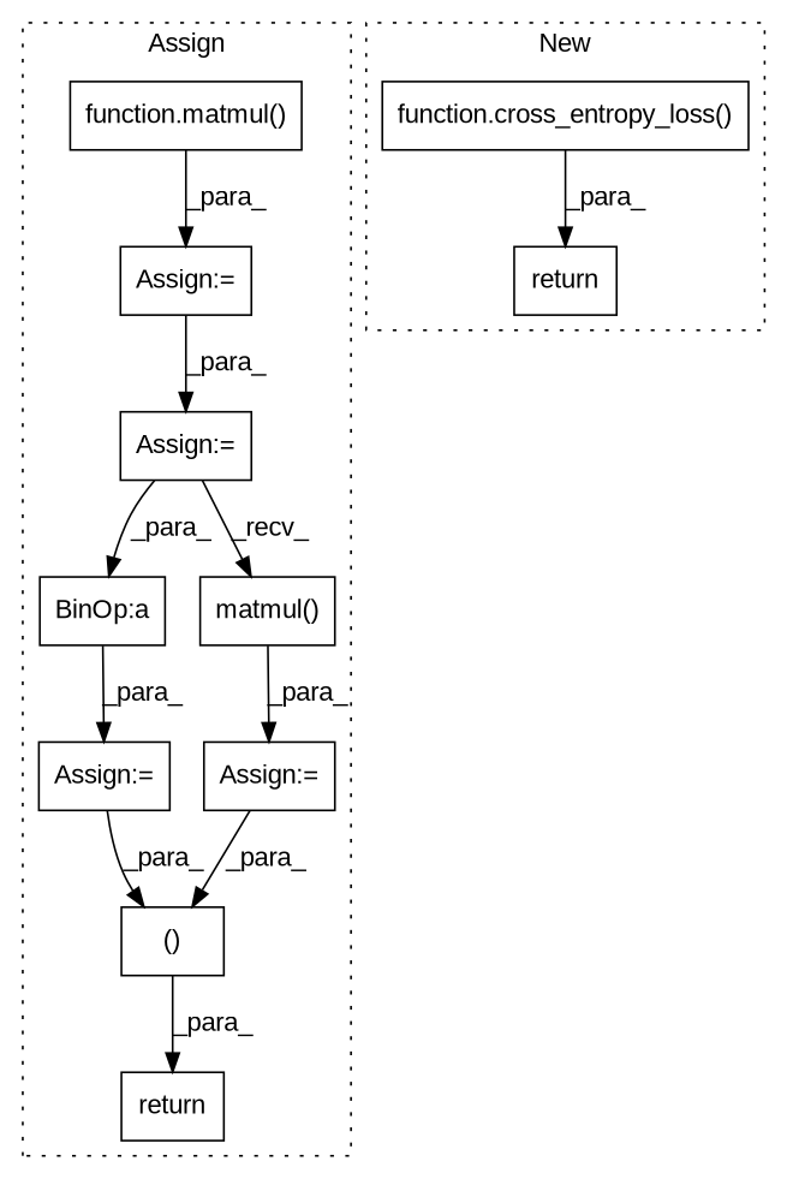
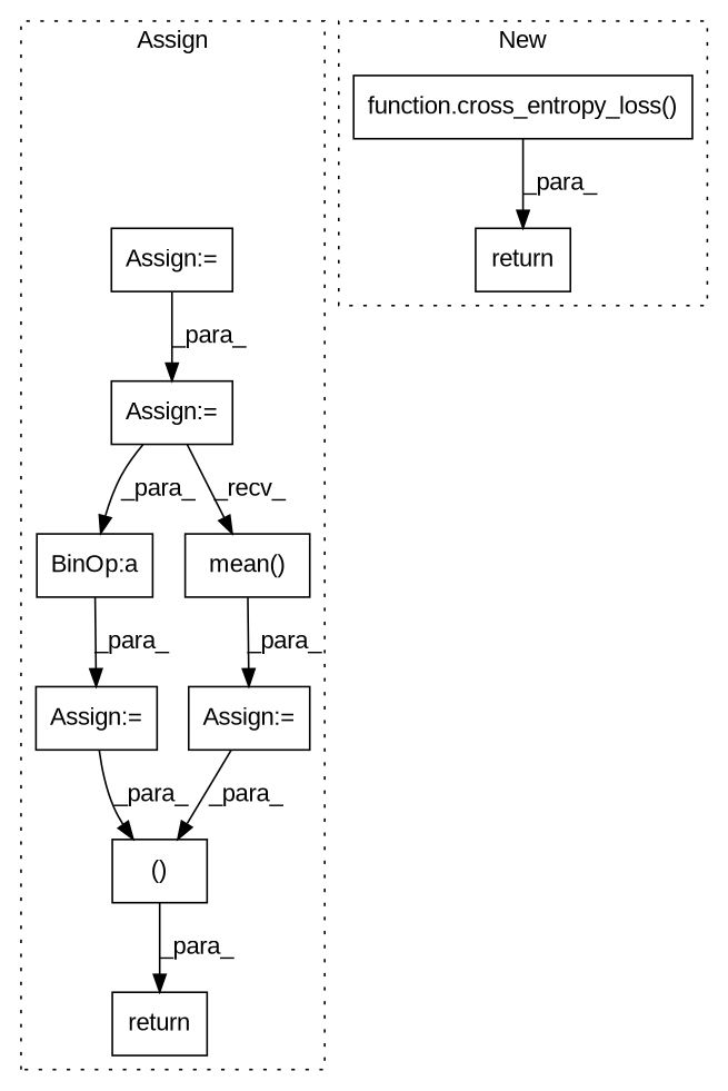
  digraph {
    fontname="Liberation Sans"
    node [a=68 fontname="Liberation Sans" l=3 shape=box]
    edge [fontname="Liberation Sans"]
    n1 [a=54 l=36 label="()" s=19129]
    n2 [a=82 label="BinOp:a" s=19040]
-   n3 [a=75 l="7,1" label="function.matmul()" s="18861,18876"]
    n4 [label="Assign:=" s=18885]
    n5 [label="Assign:=" s=18919]
    n6 [label="Assign:=" s=18964]
    n7 [label="Assign:=" s=19026]
    n8 [a=93 l=7 label=return s=19087]
-   n9 [a=75 l=50 label="matmul()" s=18967]
+   n9 [a=75 l=50 label="mean()" s=18967]
    n10 [a=75 l="19,1" label="function.cross_entropy_loss()" s="18843,18875"]
    n11 [a=93 l=7 label=return s=18836]
    subgraph cluster_1 {
      label=Assign
      style=dotted
      n1
      n2
-     n3
      n4
      n5
      n6
      n7
      n8
      n9
    }
    subgraph cluster_2 {
      label=New
      style=dotted
      n10
      n11
    }
    n1 -> n8 [label=_para_]
    n2 -> n7 [label=_para_]
-   n3 -> n4 [label=_para_]
    n4 -> n5 [label=_para_]
    n5 -> n2 [label=_para_]
    n5 -> n9 [label=_recv_]
    n6 -> n1 [label=_para_]
    n7 -> n1 [label=_para_]
    n9 -> n6 [label=_para_]
    n10 -> n11 [label=_para_]
  }
